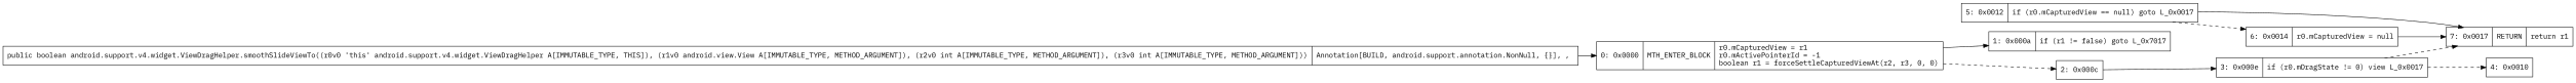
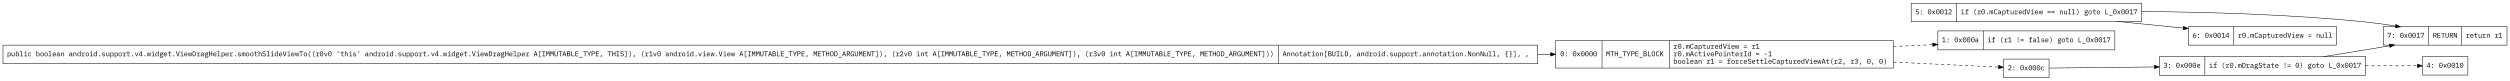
  digraph {
    fontname="IBM Plex Mono"
    rankdir=LR
    node [fontname="IBM Plex Mono" shape=record]
    edge [fontname="IBM Plex Mono"]
-   n1 [label="{0\:\ 0x0000|MTH_ENTER_BLOCK\l|r0.mCapturedView = r1\lr0.mActivePointerId = \-1\lboolean r1 = forceSettleCapturedViewAt(r2, r3, 0, 0)\l}"]
-   n2 [label="{1\:\ 0x000a|if (r1 != false) goto L_0x7017\l}"]
+   n1 [label="{0\:\ 0x0000|MTH_TYPE_BLOCK\l|r0.mCapturedView = r1\lr0.mActivePointerId = \-1\lboolean r1 = forceSettleCapturedViewAt(r2, r3, 0, 0)\l}"]
+   n2 [label="{1\:\ 0x000a|if (r1 != false) goto L_0x0017\l}"]
    n3 [label="{2\:\ 0x000c}"]
-   n4 [label="{3\:\ 0x000e|if (r0.mDragState != 0) view L_0x0017\l}"]
+   n4 [label="{3\:\ 0x000e|if (r0.mDragState != 0) goto L_0x0017\l}"]
    n5 [label="{7\:\ 0x0017|RETURN\l|return r1\l}"]
    n6 [label="{4\:\ 0x0010}"]
    n7 [label="{5\:\ 0x0012|if (r0.mCapturedView == null) goto L_0x0017\l}"]
    n8 [label="{6\:\ 0x0014|r0.mCapturedView = null\l}"]
    n9 [label="{public boolean android.support.v4.widget.ViewDragHelper.smoothSlideViewTo((r0v0 'this' android.support.v4.widget.ViewDragHelper A[IMMUTABLE_TYPE, THIS]), (r1v0 android.view.View A[IMMUTABLE_TYPE, METHOD_ARGUMENT]), (r2v0 int A[IMMUTABLE_TYPE, METHOD_ARGUMENT]), (r3v0 int A[IMMUTABLE_TYPE, METHOD_ARGUMENT]))  | Annotation[BUILD, android.support.annotation.NonNull, \{\}], , \l}"]
-   n1 -> n2
+   n1 -> n2 [style=dashed]
    n1 -> n3 [style=dashed]
    n3 -> n4
-   n4 -> n5 [style=dashed]
+   n4 -> n5
    n4 -> n6 [style=dashed]
    n7 -> n5
-   n7 -> n8 [style=dashed]
-   n8 -> n5
+   n7 -> n8 [style=solid]
    n9 -> n1
  }
